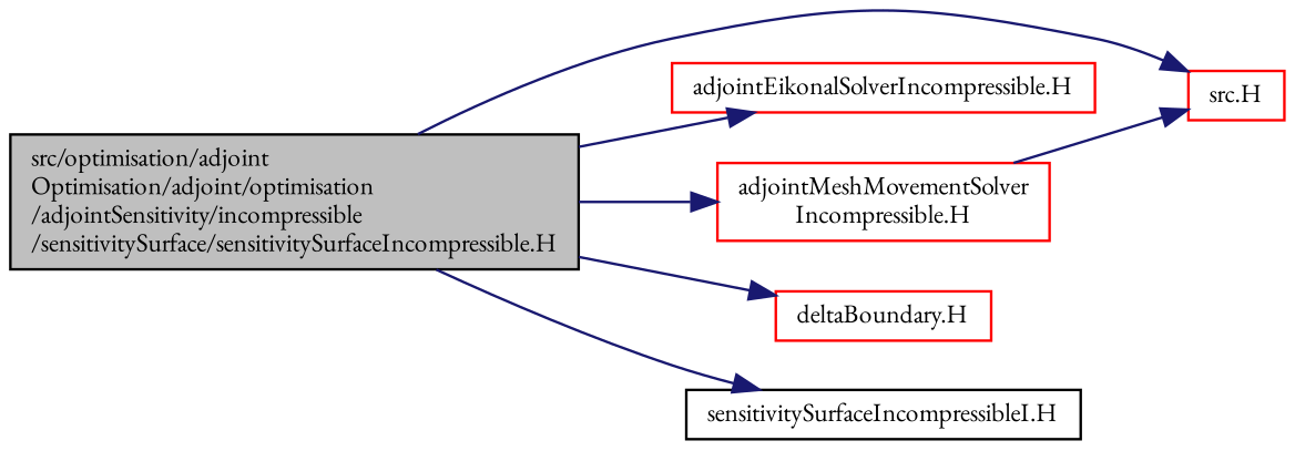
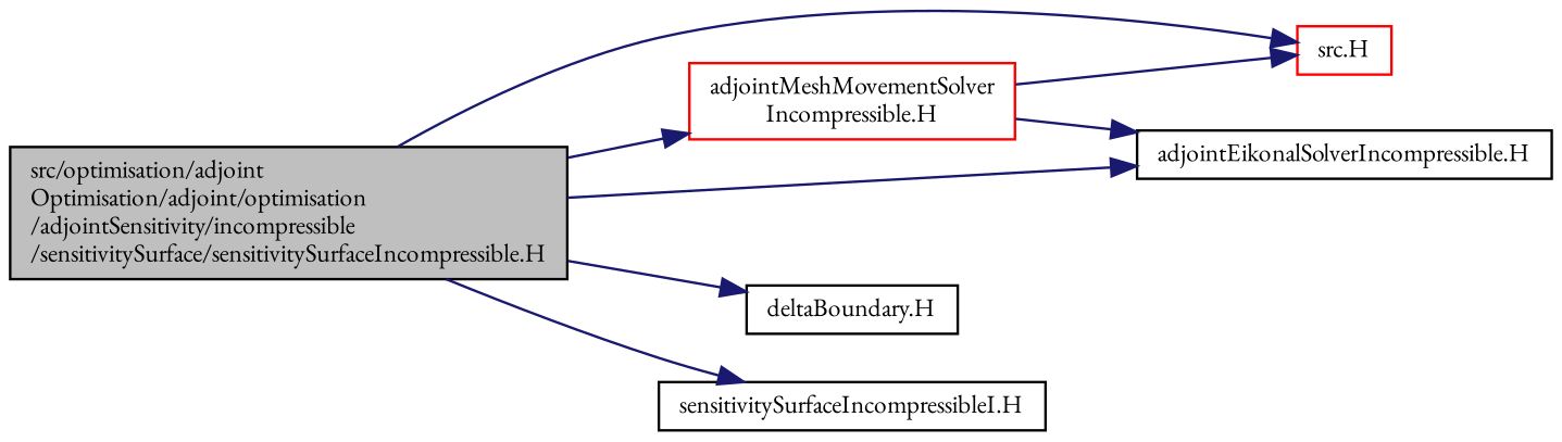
  digraph {
    fontname="EB Garamond"
    rankdir=LR
    node [color=red fontname="EB Garamond" fontsize=10 shape=record]
    edge [color=midnightblue fontname="EB Garamond" fontsize=10 labelfontname=Helvetica labelfontsize=10 style=solid]
    n1 [color=black fillcolor=grey75 fontcolor=black height=0.2 label="src/optimisation/adjoint\lOptimisation/adjoint/optimisation\l/adjointSensitivity/incompressible\l/sensitivitySurface/sensitivitySurfaceIncompressible.H" style=filled width=0.4]
    n2 [height=0.2 label="src.H" width=0.4]
-   n3 [height=0.2 label="adjointEikonalSolverIncompressible.H" width=0.4]
+   n3 [color=black height=0.2 label="adjointEikonalSolverIncompressible.H" width=0.4]
    n4 [height=0.2 label="adjointMeshMovementSolver\lIncompressible.H" width=0.4]
-   n5 [height=0.2 label="deltaBoundary.H" width=0.4]
+   n5 [color=black height=0.2 label="deltaBoundary.H" width=0.4]
    n6 [color=black height=0.2 label="sensitivitySurfaceIncompressibleI.H" width=0.4]
    n1 -> n2
    n1 -> n3
    n1 -> n4
    n1 -> n5
    n1 -> n6
    n4 -> n2
+   n4 -> n3
  }
